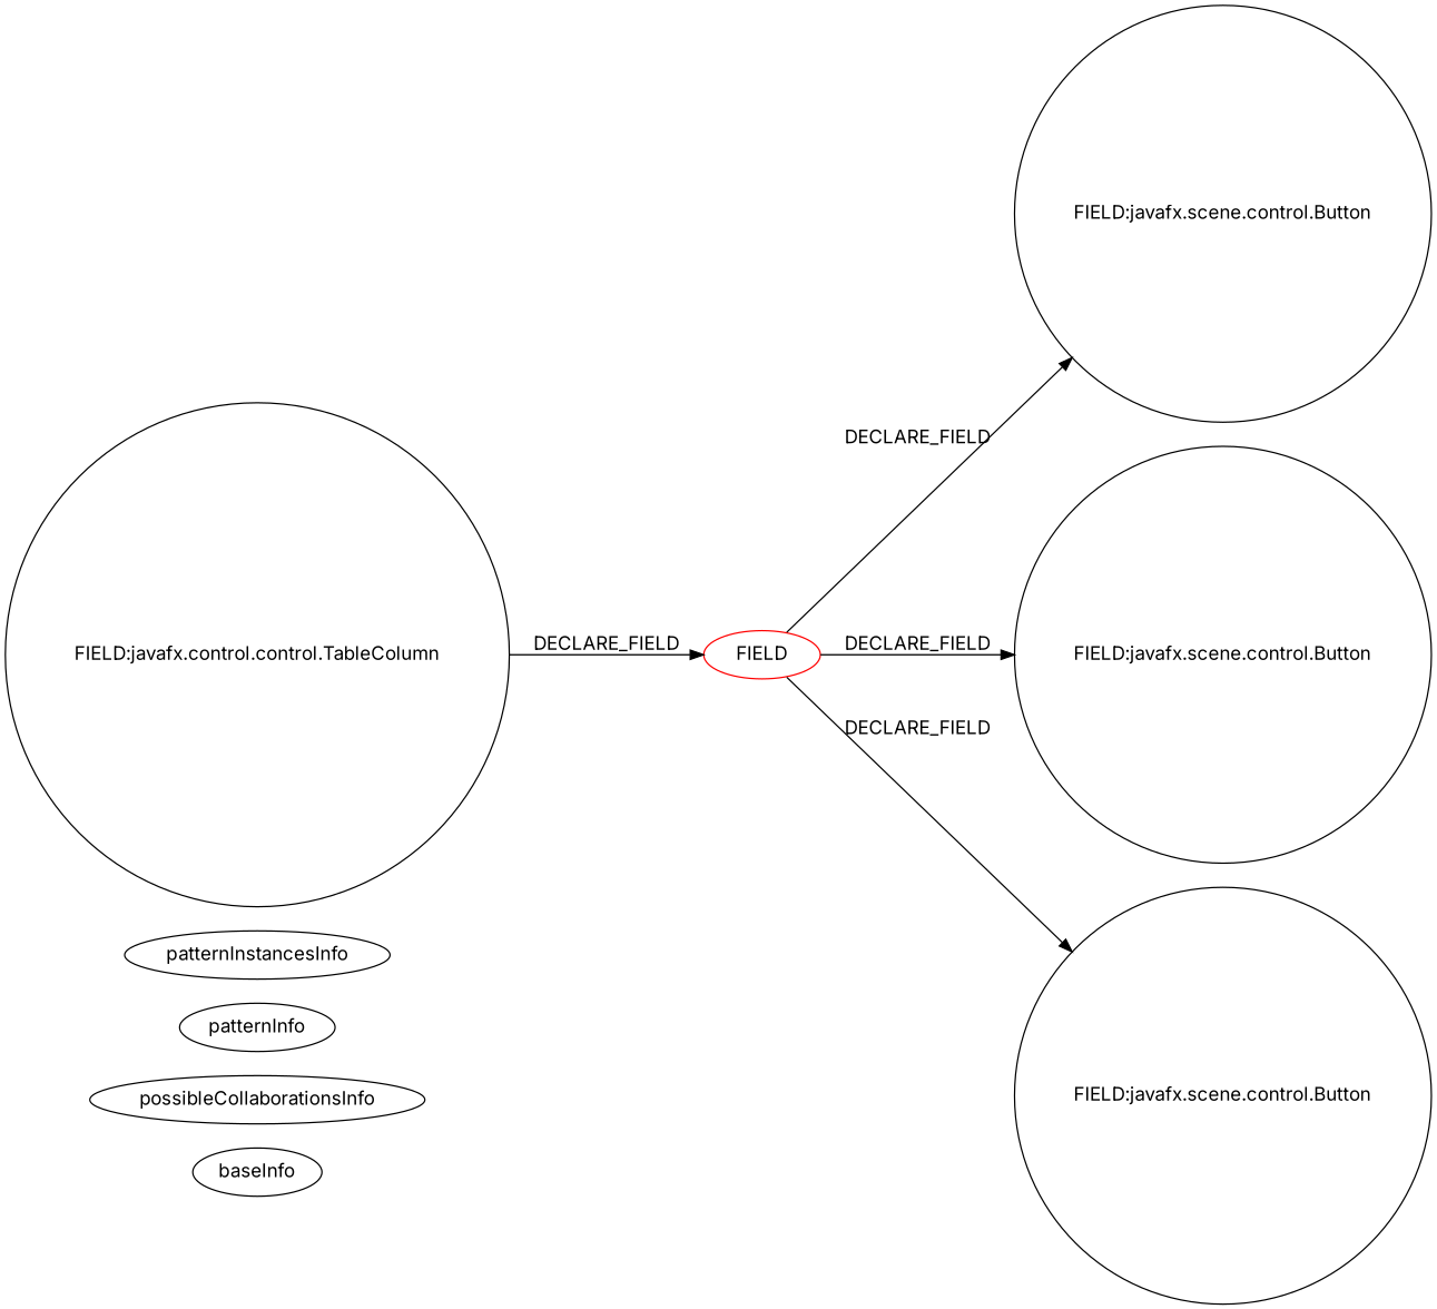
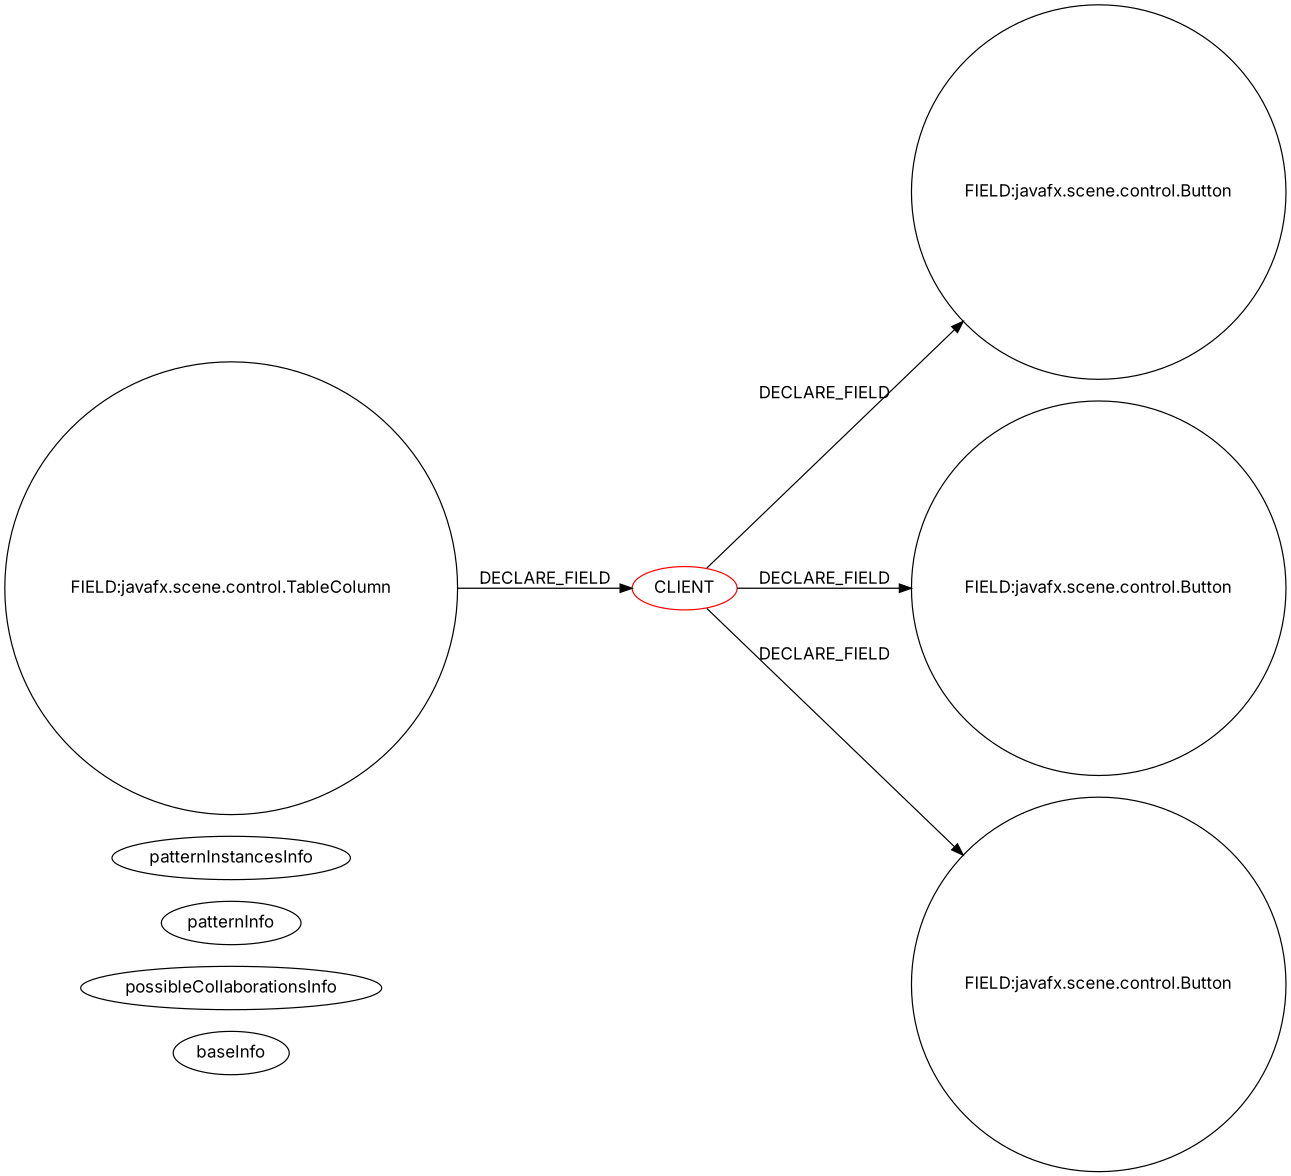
  digraph {
    fontname=Inter
    rankdir=LR
    node [fontname=Inter isFrameworkType=false]
    edge [fontname=Inter]
    baseInfo [category=pattern graphId=372 isAnonymous=false possibleRelation=false isFrameworkType=""]
    possibleCollaborationsInfo [isFrameworkType=""]
    patternInfo [frequency=12.0 patternRootClient=0 isFrameworkType=""]
    patternInstancesInfo [0="making-todo-tsa~/making-todo-tsa/todo-tsa-master/todo-fx/src/main/java/todo/app/TodoController.java~TodoController~3522" 1="matanghuy-SPCA~/matanghuy-SPCA/SPCA-master/SPCA/src/controllers/TransController.java~TransController~3572" 10="crosswords-testEnvironment~/crosswords-testEnvironment/testEnvironment-master/src/GUI/MainController.java~MainController~2315" 11="bianconejo-CEFX~/bianconejo-CEFX/CEFX-master/src/cefx/CEPrincipalController.java~CEPrincipalController~2114" 2="hock323-eventManager~/hock323-eventManager/EventManager-master/src/eventManager/controller/pokerTournament/TournamentController.java~TournamentController~3009" 3="amonker-Trans~/amonker-Trans/Trans-master/src/cn/jingyun/trans/Project.java~Project~1849" 4="amonker-Trans~/amonker-Trans/Trans-master/src/cn/jingyun/trans/FFmpegArgumentsManagerPane.java~FFmpegArgumentsManagerPane~1846" 5="taylorthurlow-panda~/taylorthurlow-panda/panda-master/src/edu/TaylorThurlow/WindowMainController.java~WindowMainController~4508" 6="diogocs1-FPessoais~/diogocs1-FPessoais/FPessoais-master/FinancasPessoais/src/app/controllers/HomeController.java~HomeController~2490" 7="amonker-Trans~/amonker-Trans/Trans-master/src/cn/jingyun/trans/MainPane.java~MainPane~1847" 8="demibenari-cd-catalog~/demibenari-cd-catalog/cd-catalog-master/src/cd/catalog/MainFormController.java~MainFormController~2392" 9="NirmalL-Shark~/NirmalL-Shark/Shark-master/src/Controller.java~Controller~1009" isFrameworkType=""]
-   n5 [label="FIELD:javafx.control.control.TableColumn" shape=circle vertexType=FIELD_DECLARATION]
-   n6 [color=red label=FIELD vertexType=ROOT_CLIENT_CLASS_DECLARATION]
+   n5 [label="FIELD:javafx.scene.control.TableColumn" shape=circle vertexType=FIELD_DECLARATION]
+   n6 [color=red label=CLIENT vertexType=ROOT_CLIENT_CLASS_DECLARATION]
    n7 [label="FIELD:javafx.scene.control.Button" shape=circle vertexType=FIELD_DECLARATION]
    n8 [label="FIELD:javafx.scene.control.Button" shape=circle vertexType=FIELD_DECLARATION]
    n9 [label="FIELD:javafx.scene.control.Button" shape=circle vertexType=FIELD_DECLARATION]
    n5 -> n6 [label=DECLARE_FIELD]
    n6 -> n7 [label=DECLARE_FIELD]
    n6 -> n8 [label=DECLARE_FIELD]
    n6 -> n9 [label=DECLARE_FIELD]
  }
